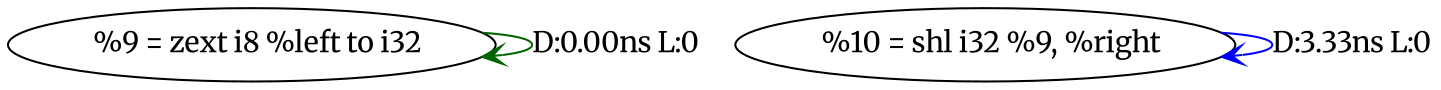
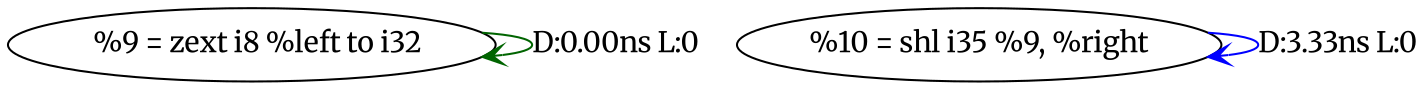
  digraph {
    fontname=Merriweather
    node [fontname=Merriweather]
    edge [arrowhead=vee fontname=Merriweather]
    n1 [label="  %9 = zext i8 %left to i32"]
-   n2 [label="  %10 = shl i32 %9, %right"]
+   n2 [label="%10 = shl i35 %9, %right"]
    n1 -> n1 [color=darkgreen label="D:0.00ns L:0"]
    n2 -> n2 [color=blue label="D:3.33ns L:0"]
  }
